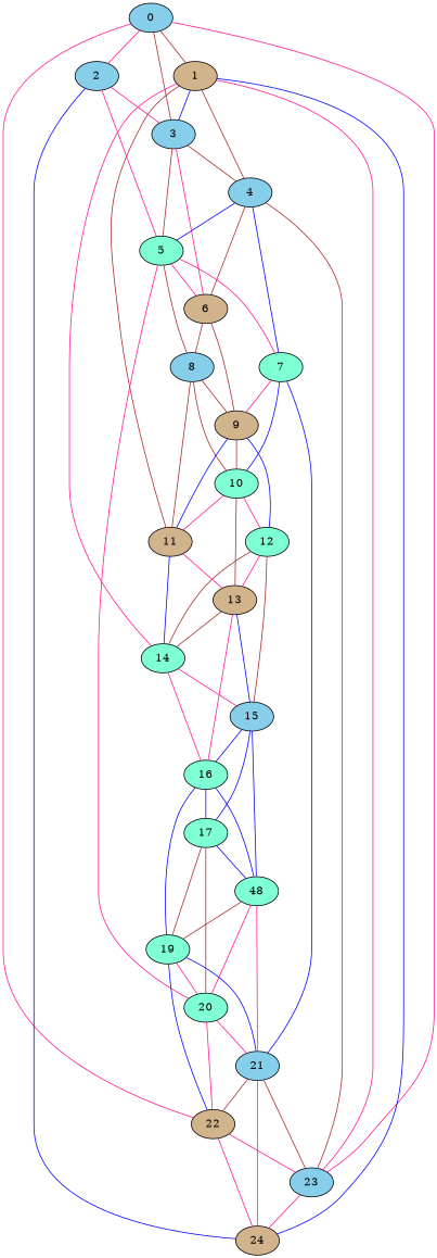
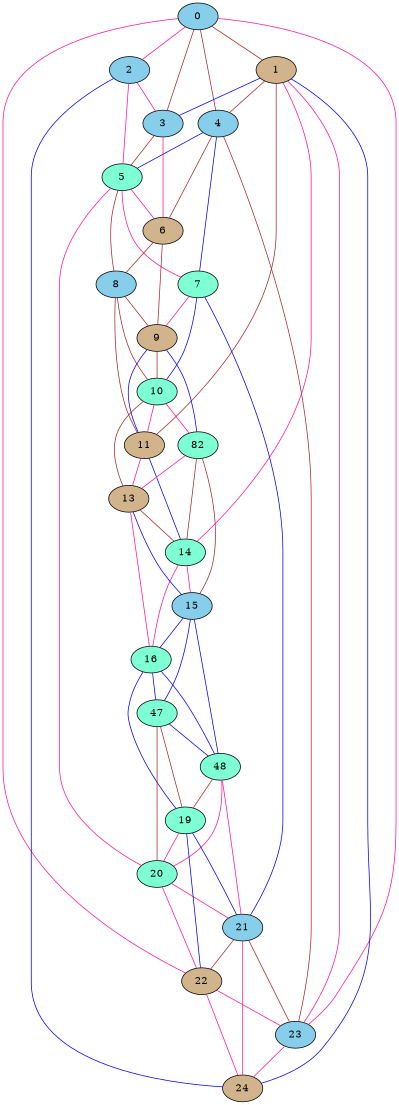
  strict graph {
    node [fillcolor=aquamarine style=filled]
    edge [color=deeppink is_available=True prob=1.0]
    0 [fillcolor=skyblue]
    1 [fillcolor=tan]
    2 [fillcolor=skyblue]
    3 [fillcolor=skyblue]
    22 [fillcolor=tan]
    23 [fillcolor=skyblue]
    24 [fillcolor=tan]
    4 [fillcolor=skyblue]
    11 [fillcolor=tan]
    14
    5
    6 [fillcolor=tan]
    7
    13 [fillcolor=tan]
    15 [fillcolor=skyblue]
    16
    8 [fillcolor=skyblue]
    20
    9 [fillcolor=tan]
    10
    21 [fillcolor=skyblue]
-   12
-   17
+   12 [label=82]
+   17 [label=47]
    n24 [label=48]
    19
    0 -- 1 [color=brown prob=0.606809502348]
    0 -- 2
    0 -- 3 [color=brown prob=0.808545429674]
    0 -- 22 [prob=0.638027051011]
    0 -- 23 [prob=0.650200445182]
    1 -- 3 [color=blue prob=0.778858843847]
    1 -- 23
    1 -- 24 [color=blue prob=0.723837864706]
    1 -- 4 [color=brown prob=0.272680585448]
    1 -- 11 [color=brown prob=0.405329985517]
    1 -- 14
    2 -- 3 [prob=0.376008390363]
    2 -- 24 [color=blue prob=0.300372988604]
    2 -- 5 [prob=0.669119684556]
-   3 -- 4 [color=brown prob=0.118300748162]
+   0 -- 4 [color=brown prob=0.118300748162]
    3 -- 5 [color=brown]
    3 -- 6 [prob=0.461170002056]
    22 -- 23 [prob=0.675790801368]
    22 -- 24 [prob=0.562961345748]
    23 -- 24 [prob=0.763116824343]
    4 -- 23 [color=brown prob=0.137802887085]
    4 -- 5 [color=blue]
    4 -- 6 [color=brown]
    4 -- 7 [color=blue]
    11 -- 14 [color=blue]
    11 -- 13 [prob=0.479099010496]
    14 -- 15
    14 -- 16
    5 -- 6 [prob=0.474428091808]
    5 -- 7 [prob=0.616850975411]
    5 -- 8 [color=brown prob=0.40258054211]
    5 -- 20 [prob=0.999639480533]
    6 -- 8 [color=brown prob=0.662573888902]
    6 -- 9 [color=brown prob=0.386201917792]
    7 -- 9 [prob=0.432994156755]
    7 -- 10 [color=blue prob=0.528018456963]
    7 -- 21 [color=blue prob=0.220958489124]
    13 -- 14 [color=brown prob=0.522920148445]
    13 -- 15 [color=blue prob=0.767248054743]
    13 -- 16
    15 -- 16 [color=blue prob=0.24206039156]
    15 -- 17 [color=blue prob=0.181831734554]
    15 -- n24 [color=blue prob=0.457069566809]
    16 -- 17 [color=blue]
    16 -- n24 [color=blue prob=0.147362040449]
    16 -- 19 [color=blue]
    8 -- 11 [color=brown prob=0.847755163958]
    8 -- 9 [color=brown prob=0.603489417832]
    8 -- 10 [color=brown prob=0.268063276869]
    20 -- 22 [prob=0.0843072579941]
    20 -- 21 [prob=0.889249400166]
    9 -- 11 [color=blue]
    9 -- 10 [color=brown]
    9 -- 12 [color=blue prob=0.314633712092]
    10 -- 11 [prob=0.188443519169]
    10 -- 13 [color=brown prob=0.553828167771]
    10 -- 12 [prob=0.349694521459]
    21 -- 22 [color=brown]
    21 -- 23 [color=brown prob=0.215065083175]
    21 -- 24 [prob=0.43730397321]
    12 -- 14 [color=brown prob=0.830566846004]
    12 -- 13 [prob=0.155983227629]
    12 -- 15 [color=brown prob=0.809587016091]
    17 -- 20 [color=brown]
    17 -- n24 [color=blue prob=0.964150912878]
    17 -- 19 [color=brown]
    n24 -- 20 [prob=0.373583118044]
    n24 -- 21 [prob=0.578532492594]
    n24 -- 19 [color=brown prob=0.37902833634]
    19 -- 22 [color=blue prob=0.888912100403]
    19 -- 20 [prob=0.78818070303]
    19 -- 21 [color=blue prob=0.670159491471]
  }
